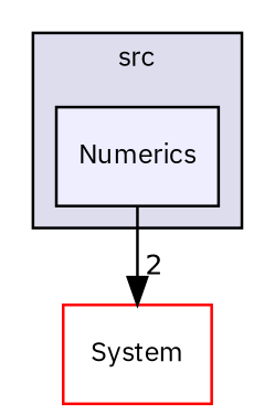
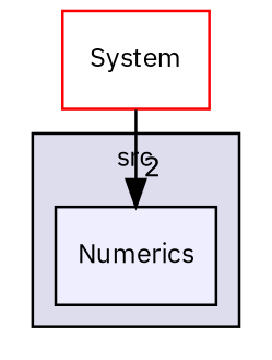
  digraph {
    compound=true
    fontname="IBM Plex Sans"
    node [fontname="IBM Plex Sans" fontsize=10 shape=box style=filled]
    n1 [fillcolor="#eeeeff" label=Numerics pencolor=black]
    n2 [color=red fillcolor=white label=System]
    subgraph cluster_1 {
      bgcolor="#ddddee"
      fontsize=10
      label=src
      pencolor=black
      n1
    }
-   n1 -> n2 [headlabel=2 labeldistance=1.5 labelfontname=Helvetica labelfontsize=10 fontname="IBM Plex Sans"]
+   n2 -> n1 [headlabel=2 labeldistance=1.5 labelfontname=Helvetica labelfontsize=10 fontname="IBM Plex Sans"]
  }
